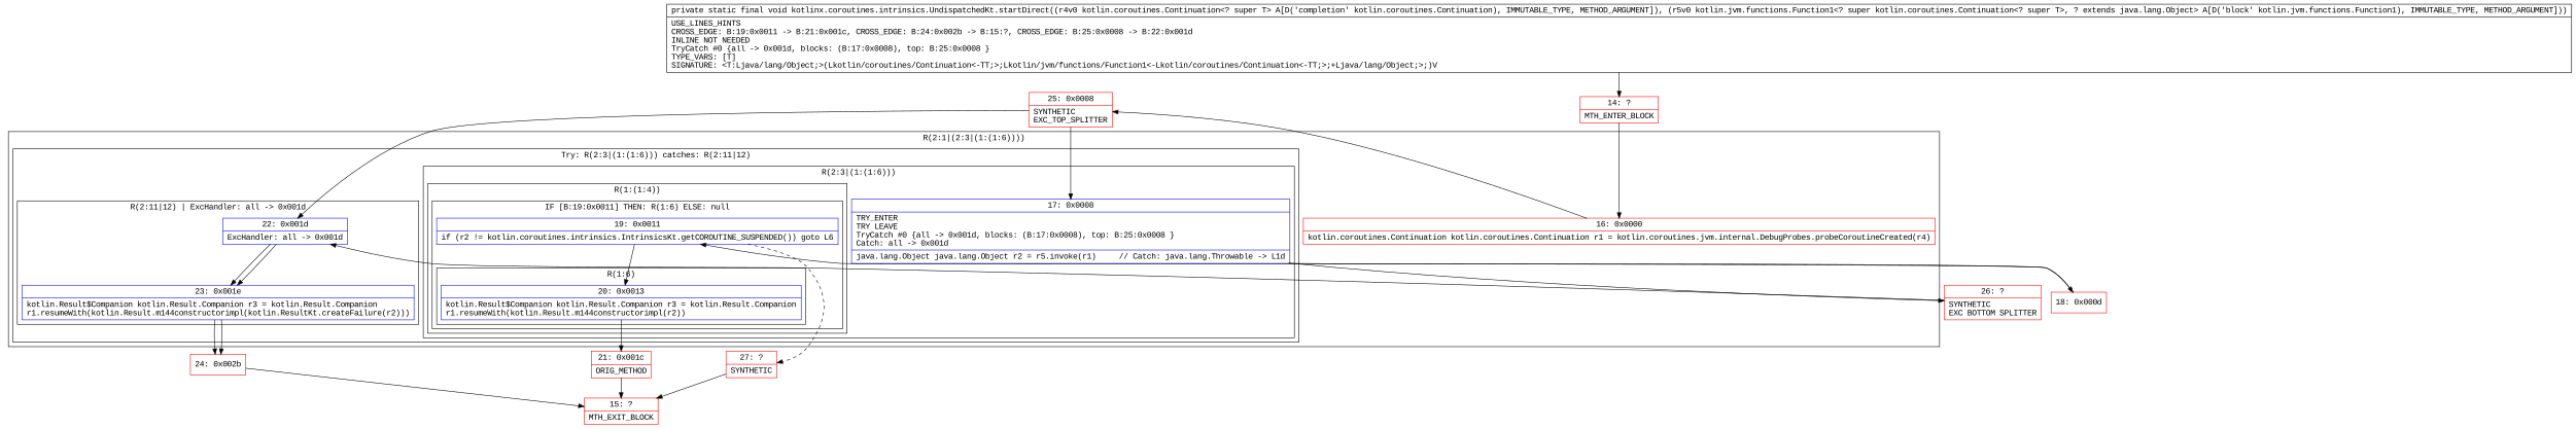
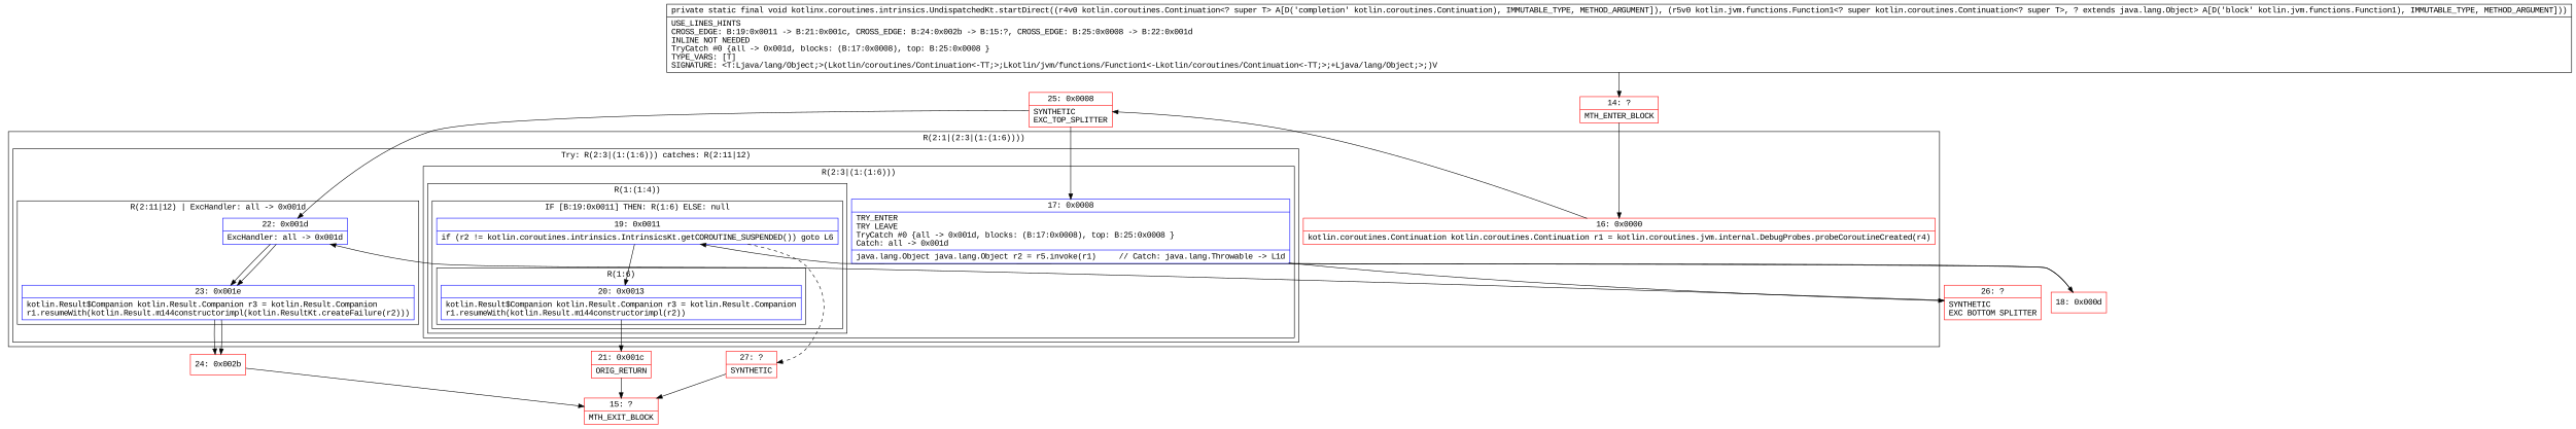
  digraph {
    fontname="Liberation Mono"
    node [color=red fontname="Liberation Mono" shape=record]
    edge [fontname="Liberation Mono"]
    n1 [color=blue label="{20\:\ 0x0013|kotlin.Result$Companion kotlin.Result.Companion r3 = kotlin.Result.Companion\lr1.resumeWith(kotlin.Result.m144constructorimpl(r2))\l}"]
    n2 [color=blue label="{19\:\ 0x0011|if (r2 != kotlin.coroutines.intrinsics.IntrinsicsKt.getCOROUTINE_SUSPENDED()) goto L6\l}"]
    n3 [color=blue label="{17\:\ 0x0008|TRY_ENTER\lTRY_LEAVE\lTryCatch #0 \{all \-\> 0x001d, blocks: (B:17:0x0008), top: B:25:0x0008 \}\lCatch: all \-\> 0x001d\l|java.lang.Object java.lang.Object r2 = r5.invoke(r1)     \/\/ Catch: java.lang.Throwable \-\> L1d\l}"]
    n4 [color=blue label="{22\:\ 0x001d|ExcHandler: all \-\> 0x001d\l}"]
    n5 [color=blue label="{23\:\ 0x001e|kotlin.Result$Companion kotlin.Result.Companion r3 = kotlin.Result.Companion\lr1.resumeWith(kotlin.Result.m144constructorimpl(kotlin.ResultKt.createFailure(r2)))\l}"]
    n6 [label="{16\:\ 0x0000|kotlin.coroutines.Continuation kotlin.coroutines.Continuation r1 = kotlin.coroutines.jvm.internal.DebugProbes.probeCoroutineCreated(r4)\l}"]
-   n7 [label="{21\:\ 0x001c|ORIG_METHOD\l}"]
+   n7 [label="{21\:\ 0x001c|ORIG_RETURN\l}"]
    n8 [label="{27\:\ ?|SYNTHETIC\l}"]
    n9 [label="{18\:\ 0x000d}"]
    n10 [label="{26\:\ ?|SYNTHETIC\lEXC_BOTTOM_SPLITTER\l}"]
    n11 [label="{24\:\ 0x002b}"]
    n12 [label="{25\:\ 0x0008|SYNTHETIC\lEXC_TOP_SPLITTER\l}"]
    n13 [label="{15\:\ ?|MTH_EXIT_BLOCK\l}"]
    n14 [label="{14\:\ ?|MTH_ENTER_BLOCK\l}"]
    n15 [label="{private static final void kotlinx.coroutines.intrinsics.UndispatchedKt.startDirect((r4v0 kotlin.coroutines.Continuation\<? super T\> A[D('completion' kotlin.coroutines.Continuation), IMMUTABLE_TYPE, METHOD_ARGUMENT]), (r5v0 kotlin.jvm.functions.Function1\<? super kotlin.coroutines.Continuation\<? super T\>, ? extends java.lang.Object\> A[D('block' kotlin.jvm.functions.Function1), IMMUTABLE_TYPE, METHOD_ARGUMENT]))  | USE_LINES_HINTS\lCROSS_EDGE: B:19:0x0011 \-\> B:21:0x001c, CROSS_EDGE: B:24:0x002b \-\> B:15:?, CROSS_EDGE: B:25:0x0008 \-\> B:22:0x001d\lINLINE_NOT_NEEDED\lTryCatch #0 \{all \-\> 0x001d, blocks: (B:17:0x0008), top: B:25:0x0008 \}\lTYPE_VARS: [T]\lSIGNATURE: \<T:Ljava\/lang\/Object;\>(Lkotlin\/coroutines\/Continuation\<\-TT;\>;Lkotlin\/jvm\/functions\/Function1\<\-Lkotlin\/coroutines\/Continuation\<\-TT;\>;+Ljava\/lang\/Object;\>;)V\l}" color=""]
    subgraph cluster_1 {
      label="R(2:1|(2:3|(1:(1:6))))"
      n6
      subgraph cluster_2 {
        label="Try: R(2:3|(1:(1:6))) catches: R(2:11|12)"
        subgraph cluster_3 {
          label="R(2:3|(1:(1:6)))"
          n3
          subgraph cluster_4 {
            label="R(1:(1:4))"
            subgraph cluster_5 {
              label="IF [B:19:0x0011] THEN: R(1:6) ELSE: null"
              n2
              subgraph cluster_6 {
                label="R(1:6)"
                n1
              }
            }
          }
        }
        subgraph cluster_7 {
          label="R(2:11|12) | ExcHandler: all \-\> 0x001d\l"
          n4
          n5
        }
      }
    }
    subgraph cluster_8 {
      label="R(2:11|12) | ExcHandler: all \-\> 0x001d\l"
    }
    n1 -> n7
    n2 -> n1
    n2 -> n8 [style=dashed]
    n3 -> n9
    n3 -> n10
    n4 -> n5
    n4 -> n5
    n5 -> n11
    n5 -> n11
    n6 -> n12
    n7 -> n13
    n8 -> n13
    n9 -> n2
    n10 -> n4
    n11 -> n13
    n12 -> n3
    n12 -> n4
    n14 -> n6
    n15 -> n14
  }
